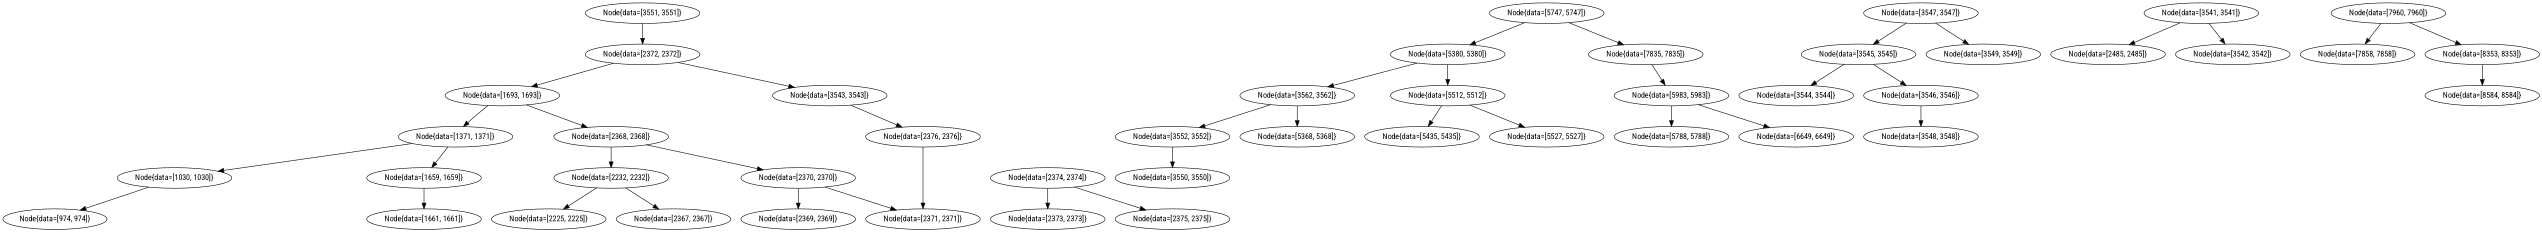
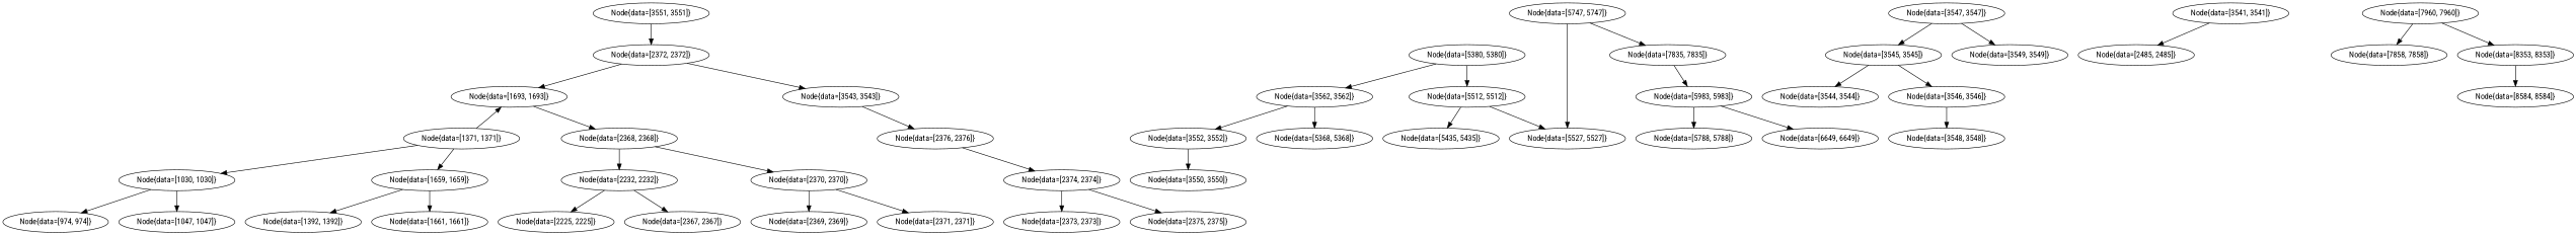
  digraph {
    fontname="Roboto Condensed"
    node [fontname="Roboto Condensed"]
    edge [fontname="Roboto Condensed"]
    n1 [label="Node{data=[3551, 3551]}"]
    n2 [label="Node{data=[2372, 2372]}"]
    n3 [label="Node{data=[1693, 1693]}"]
    n4 [label="Node{data=[3543, 3543]}"]
    n5 [label="Node{data=[5747, 5747]}"]
    n6 [label="Node{data=[5380, 5380]}"]
    n7 [label="Node{data=[7835, 7835]}"]
    n8 [label="Node{data=[1371, 1371]}"]
    n9 [label="Node{data=[2368, 2368]}"]
    n10 [label="Node{data=[2376, 2376]}"]
    n11 [label="Node{data=[1030, 1030]}"]
    n12 [label="Node{data=[1659, 1659]}"]
    n13 [label="Node{data=[2232, 2232]}"]
    n14 [label="Node{data=[2370, 2370]}"]
    n15 [label="Node{data=[974, 974]}"]
+   n16 [label="Node{data=[1047, 1047]}"]
+   n17 [label="Node{data=[1392, 1392]}"]
    n18 [label="Node{data=[1661, 1661]}"]
    n19 [label="Node{data=[2225, 2225]}"]
    n20 [label="Node{data=[2367, 2367]}"]
    n21 [label="Node{data=[2369, 2369]}"]
    n22 [label="Node{data=[2371, 2371]}"]
    n23 [label="Node{data=[2374, 2374]}"]
    n24 [label="Node{data=[3547, 3547]}"]
    n25 [label="Node{data=[3545, 3545]}"]
    n26 [label="Node{data=[3549, 3549]}"]
    n27 [label="Node{data=[2373, 2373]}"]
    n28 [label="Node{data=[2375, 2375]}"]
    n29 [label="Node{data=[3541, 3541]}"]
    n30 [label="Node{data=[2485, 2485]}"]
-   n31 [label="Node{data=[3542, 3542]}"]
    n32 [label="Node{data=[3544, 3544]}"]
    n33 [label="Node{data=[3546, 3546]}"]
    n34 [label="Node{data=[3548, 3548]}"]
    n35 [label="Node{data=[3550, 3550]}"]
    n36 [label="Node{data=[3562, 3562]}"]
    n37 [label="Node{data=[5512, 5512]}"]
    n38 [label="Node{data=[5983, 5983]}"]
    n39 [label="Node{data=[3552, 3552]}"]
    n40 [label="Node{data=[5368, 5368]}"]
    n41 [label="Node{data=[5435, 5435]}"]
    n42 [label="Node{data=[5527, 5527]}"]
    n43 [label="Node{data=[5788, 5788]}"]
    n44 [label="Node{data=[6649, 6649]}"]
    n45 [label="Node{data=[7960, 7960]}"]
    n46 [label="Node{data=[7858, 7858]}"]
    n47 [label="Node{data=[8353, 8353]}"]
    n48 [label="Node{data=[8584, 8584]}"]
    n1 -> n2
    n2 -> n3
    n2 -> n4
-   n3 -> n8
+   n8 -> n3
    n3 -> n9
    n4 -> n10
-   n5 -> n6
+   n5 -> n42
    n5 -> n7
    n6 -> n36
    n6 -> n37
    n7 -> n38
    n8 -> n11
    n8 -> n12
    n9 -> n13
    n9 -> n14
-   n10 -> n22
+   n10 -> n23
    n11 -> n15
+   n11 -> n16
+   n12 -> n17
    n12 -> n18
    n13 -> n19
    n13 -> n20
    n14 -> n21
    n14 -> n22
    n23 -> n27
    n23 -> n28
    n24 -> n25
    n24 -> n26
    n25 -> n32
    n25 -> n33
    n29 -> n30
-   n29 -> n31
    n33 -> n34
    n36 -> n39
    n36 -> n40
    n37 -> n41
    n37 -> n42
    n38 -> n43
    n38 -> n44
    n39 -> n35
    n45 -> n46
    n45 -> n47
    n47 -> n48
  }
